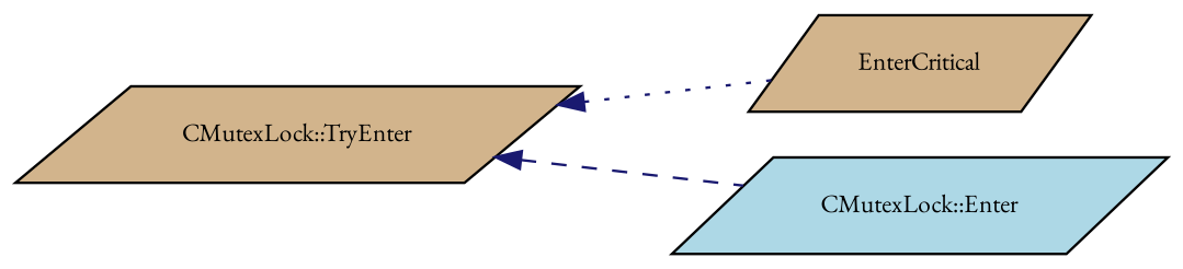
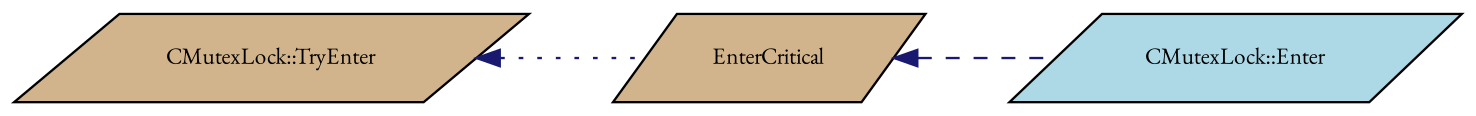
  digraph {
    fontname="EB Garamond"
    rankdir=LR
    node [color=black fillcolor=tan fontname="EB Garamond" fontsize=10 shape=parallelogram style=filled]
    edge [color=midnightblue dir=back fontname="EB Garamond" fontsize=10 labelfontname=Helvetica labelfontsize=10]
    n1 [fontcolor=black height=0.2 label=EnterCritical width=0.4]
    n2 [fillcolor=lightblue height=0.2 label="CMutexLock::Enter" width=0.4]
    n3 [height=0.2 label="CMutexLock::TryEnter" width=0.4]
-   n3 -> n2 [style=dashed]
+   n1 -> n2 [style=dashed]
    n3 -> n1 [style=dotted]
  }
